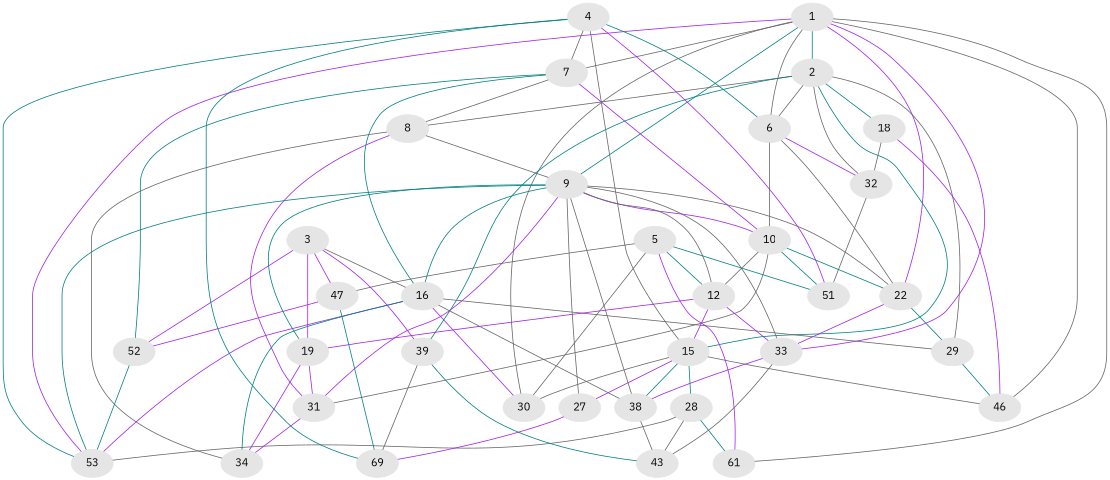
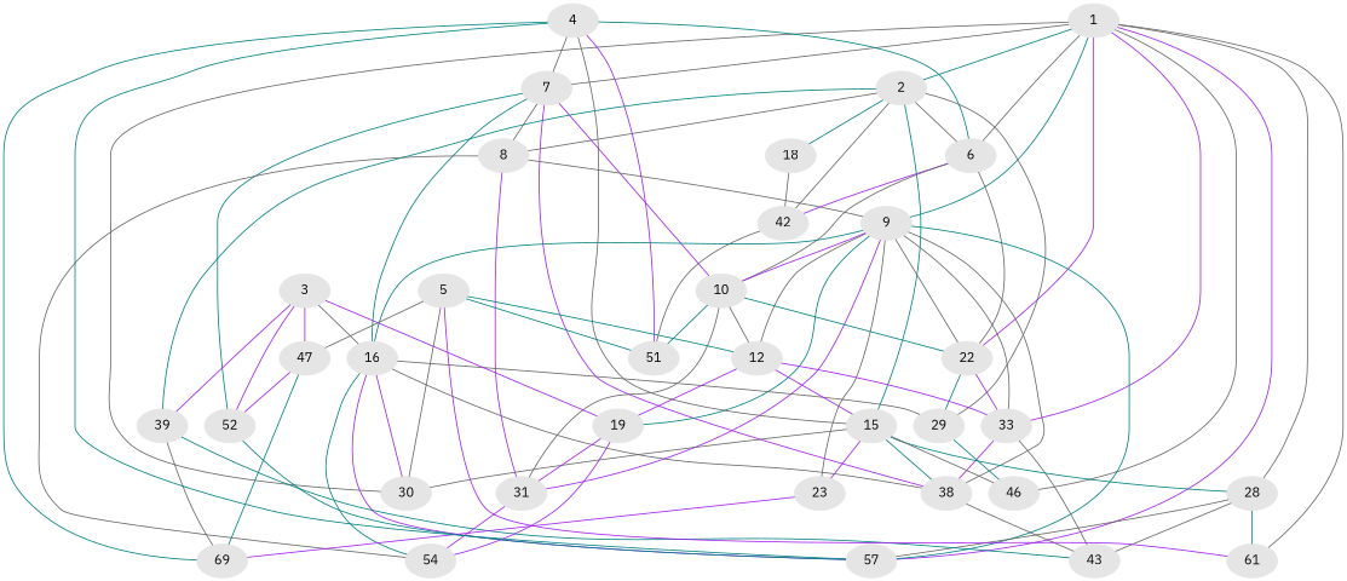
  graph {
    fontname="IBM Plex Sans"
    node [color=gray90 fontname="IBM Plex Sans" style=filled]
    edge [color=gray40 fontname="IBM Plex Sans"]
    1 [super="+56+40+27"]
    2 [super="+13+59"]
    6 [super="+42"]
    7 [super="+17"]
    9 [super="+21+35+37"]
    22 [super="+67+36"]
    28
    30
    33 [super="+64"]
    46
-   53 [super="+66"]
+   53 [super="+66" label=57]
    61
    8 [super="+58"]
    15 [super="+25"]
    18
    29
-   32
+   32 [label=42]
    39
    10 [super="+70+11"]
    16 [super="+34+26"]
    52
    38 [super="+63"]
    19 [super="+49"]
    12 [super="+57+14"]
    31 [super="+68"]
-   23 [label=27]
+   23
    43
-   54 [label=34]
+   54
    51
    69
    3 [super="+60"]
    47
    4 [super="+65"]
    5 [super="+48"]
    1 -- 2 [color=teal]
    1 -- 6
    1 -- 7
    1 -- 9 [color=teal]
    1 -- 22 [color=purple weight=2]
+   1 -- 28
    1 -- 30
    1 -- 33 [color=purple]
    1 -- 46
    1 -- 53 [color=purple]
    1 -- 61
    2 -- 6
    2 -- 8
    2 -- 15 [color=teal]
    2 -- 18 [color=teal]
    2 -- 29
    2 -- 32
    2 -- 39 [color=teal]
    6 -- 22
    6 -- 32 [color=purple]
    6 -- 10
    7 -- 8
    7 -- 10 [color=purple weight=2]
    7 -- 16 [color=teal]
    7 -- 52 [color=teal]
+   7 -- 38 [color=purple]
    9 -- 22
    9 -- 33
    9 -- 53 [color=teal]
    9 -- 10 [color=purple]
    9 -- 16 [color=teal weight=2]
    9 -- 38 [weight=2]
    9 -- 19 [color=teal]
    9 -- 12
    9 -- 31 [color=purple]
    9 -- 23
    22 -- 33 [color=purple]
    22 -- 29 [color=teal]
    28 -- 53
    28 -- 61 [color=teal]
    28 -- 43
    33 -- 38 [color=purple]
    33 -- 43
    8 -- 9
    8 -- 31 [color=purple weight=2]
    8 -- 54
    15 -- 28 [color=teal]
    15 -- 30
    15 -- 46
    15 -- 38 [color=teal]
    15 -- 23 [color=purple]
-   18 -- 46 [color=purple]
    18 -- 32
    29 -- 46 [color=teal]
    32 -- 51
    39 -- 43 [color=teal]
    39 -- 69
    10 -- 22 [color=teal]
    10 -- 12
    10 -- 31
    10 -- 51 [color=teal]
    16 -- 30 [color=purple]
    16 -- 53 [color=purple]
    16 -- 29
    16 -- 38
    16 -- 54 [color=teal]
    52 -- 53 [color=teal]
    38 -- 43
    19 -- 31 [color=purple]
    19 -- 54 [color=purple]
    12 -- 33 [color=purple]
    12 -- 15 [color=purple]
    12 -- 19 [color=purple]
    31 -- 54 [color=purple]
    23 -- 69 [color=purple]
    3 -- 39 [color=purple]
    3 -- 16 [weight=2]
    3 -- 52 [color=purple]
    3 -- 19 [color=purple]
    3 -- 47 [color=purple]
    47 -- 52 [color=purple]
    47 -- 69 [color=teal]
    4 -- 6 [color=teal]
    4 -- 7
    4 -- 53 [color=teal]
    4 -- 15
    4 -- 51 [color=purple]
    4 -- 69 [color=teal]
    5 -- 30
    5 -- 61 [color=purple]
    5 -- 12 [color=teal]
    5 -- 51 [color=teal]
    5 -- 47
  }
